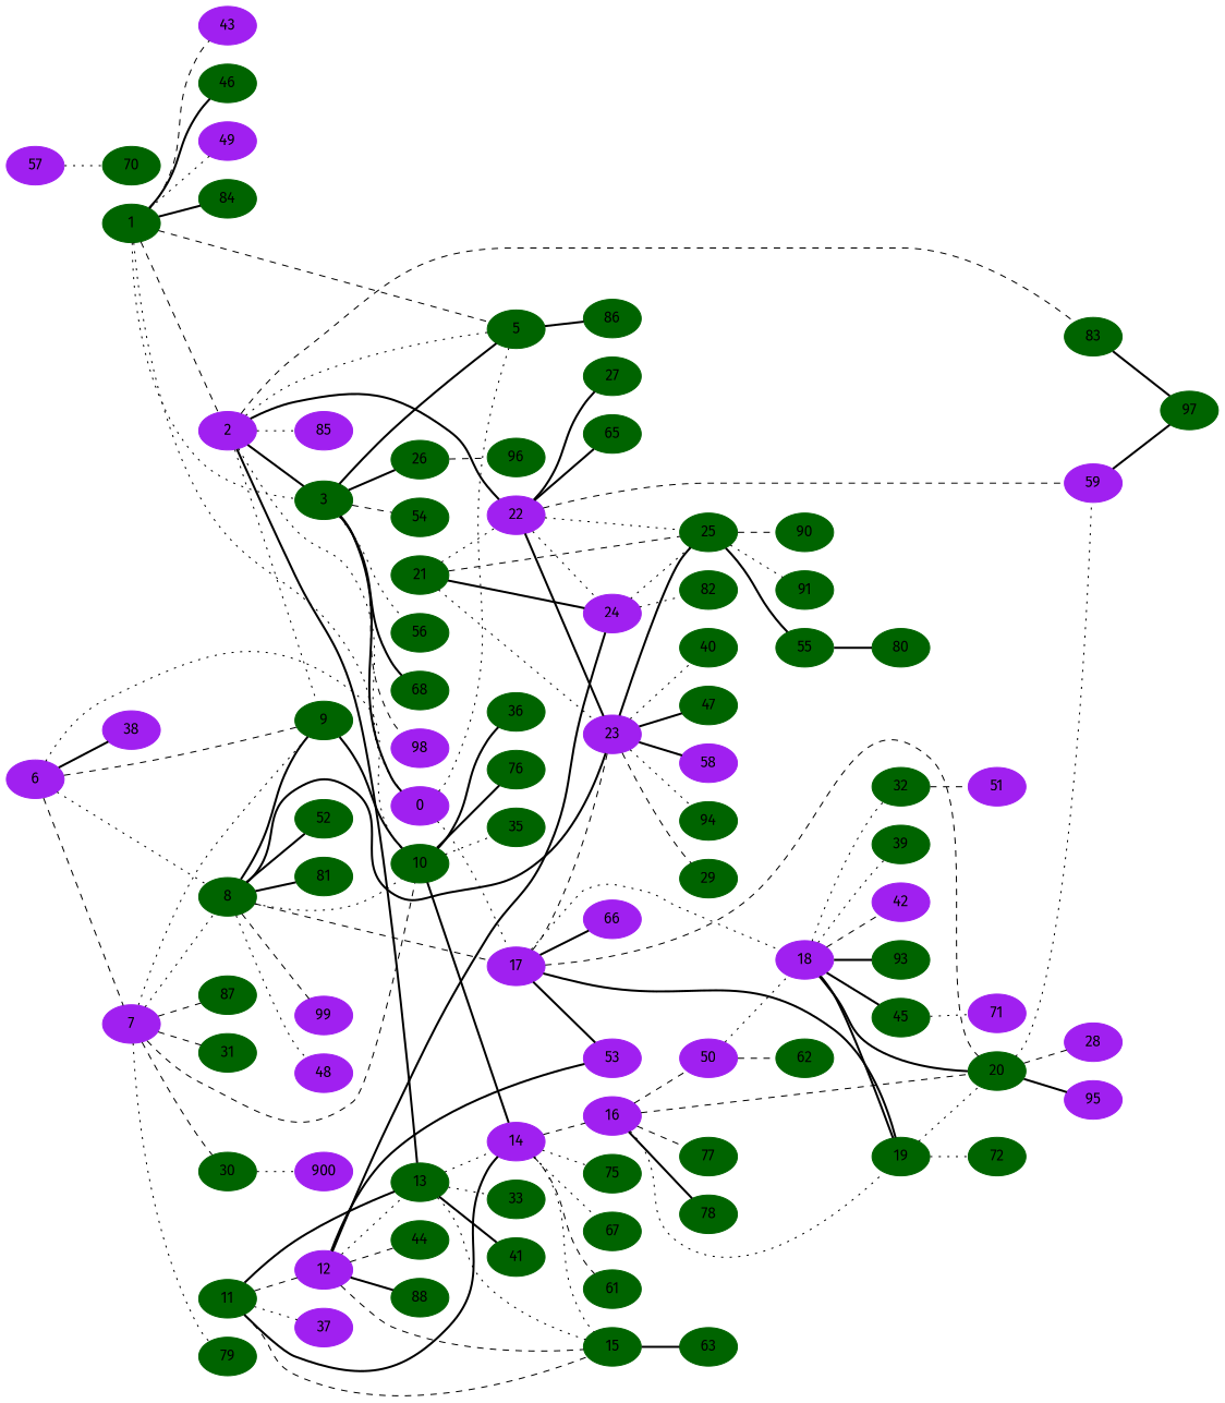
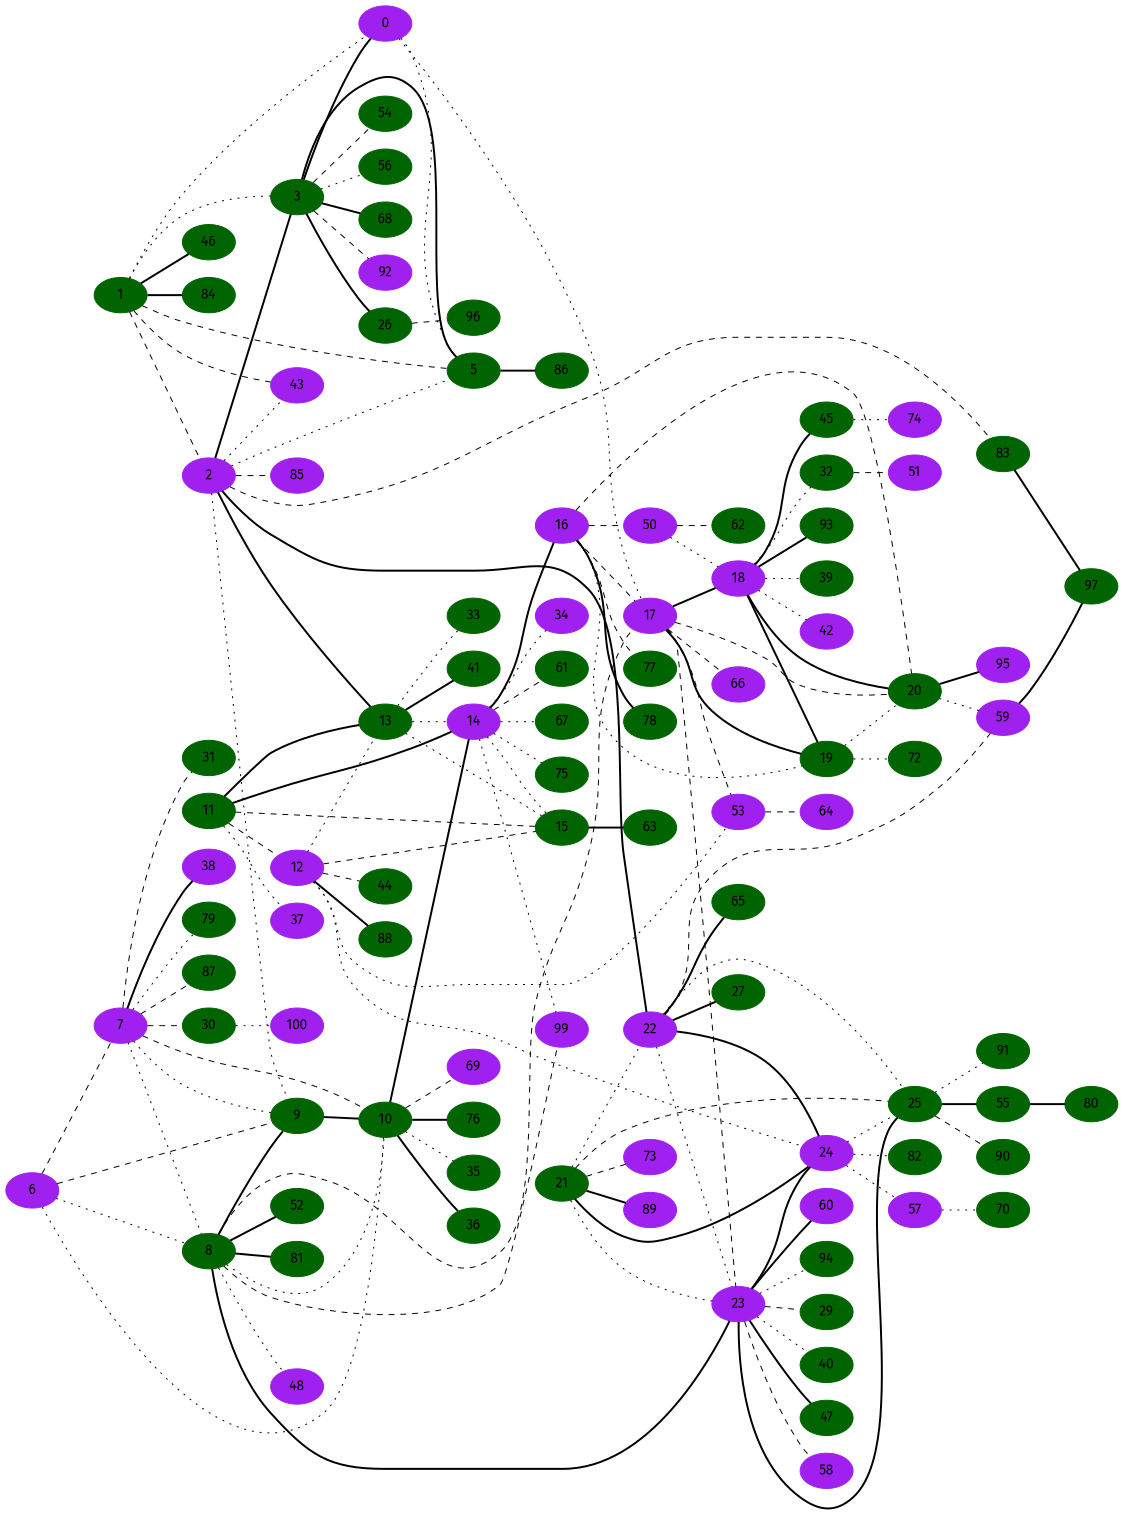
  graph {
    fontname="Fira Sans"
    rankdir=LR
    node [color=darkgreen fontname="Fira Sans" style=filled]
    edge [fontname="Fira Sans" style=dotted]
    2 [color=purple]
    1
    3
    n4 [color=purple label=0]
    5
    43 [color=purple]
    46
-   49 [color=purple]
    84
    9
    13
    22 [color=purple]
    83
    85 [color=purple]
    26
    54
    56
    68
-   98 [color=purple]
+   98 [color=purple label=92]
    17 [color=purple]
    86
    10
    14 [color=purple]
    15
    33
    41
    23 [color=purple]
    24 [color=purple]
    59 [color=purple]
    25
    27
    65
    97
    96
    53 [color=purple]
    18 [color=purple]
    19
    20
    66 [color=purple]
    6 [color=purple]
    7 [color=purple]
    8
    30
    31
    38 [color=purple]
    79
    87
    48 [color=purple]
    52
    81
    99 [color=purple]
    35
    36
+   69 [color=purple]
    76
-   100 [color=purple label=900]
+   100 [color=purple]
    29
    40
    47
    58 [color=purple]
+   60 [color=purple]
    94
    16 [color=purple]
+   34 [color=purple]
    61
    67
    75
    11
    12 [color=purple]
    37 [color=purple]
    44
    88
    63
    57 [color=purple]
    82
+   64 [color=purple]
    50 [color=purple]
    77
    78
    32
    39
    42 [color=purple]
    45
    93
    72
-   28 [color=purple]
    95 [color=purple]
    62
    51 [color=purple]
-   74 [color=purple label=71]
+   74 [color=purple]
    21
+   73 [color=purple]
+   89 [color=purple]
    55
    90
    91
    70
    80
    2 -- 3 [style=bold]
-   2 -- n4
+   2 -- 43
    2 -- 5
    2 -- 9
    2 -- 13 [style=bold]
    2 -- 22 [style=bold]
    2 -- 83 [style=dashed]
-   2 -- 85
+   2 -- 85 [style=dashed]
    1 -- 2 [style=dashed]
    1 -- 3
    1 -- n4
    1 -- 5 [style=dashed]
    1 -- 43 [style=dashed]
    1 -- 46 [style=bold]
-   1 -- 49
    1 -- 84 [style=bold]
    3 -- n4 [style=bold]
    3 -- 5 [style=bold]
    3 -- 26 [style=bold]
    3 -- 54 [style=dashed]
    3 -- 56
    3 -- 68 [style=bold]
    3 -- 98 [style=dashed]
    n4 -- 5
    n4 -- 17
    5 -- 86 [style=bold]
    9 -- 10 [style=bold]
    13 -- 14
    13 -- 15
    13 -- 33
    13 -- 41 [style=bold]
-   22 -- 23 [style=bold]
-   22 -- 24
+   22 -- 23
+   22 -- 24 [style=bold]
    22 -- 59 [style=dashed]
    22 -- 25
    22 -- 27 [style=bold]
    22 -- 65 [style=bold]
    83 -- 97 [style=bold]
    26 -- 96 [style=dashed]
    17 -- 23 [style=dashed]
-   17 -- 53 [style=bold]
-   17 -- 18
+   17 -- 53 [style=dashed]
+   17 -- 18 [style=bold]
    17 -- 19 [style=bold]
    17 -- 20 [style=dashed]
-   17 -- 66 [style=bold]
+   17 -- 66 [style=dashed]
    10 -- 14 [style=bold]
    10 -- 35
    10 -- 36 [style=bold]
+   10 -- 69 [style=dashed]
    10 -- 76 [style=bold]
    14 -- 15
-   14 -- 16 [style=dashed]
+   14 -- 99
+   14 -- 16 [style=bold]
+   14 -- 34
    14 -- 61 [style=dashed]
    14 -- 67
    14 -- 75
    15 -- 63 [style=bold]
+   23 -- 24 [style=bold]
    23 -- 25 [style=bold]
    23 -- 29 [style=dashed]
    23 -- 40
    23 -- 47 [style=bold]
-   23 -- 58 [style=bold]
+   23 -- 58 [style=dashed]
+   23 -- 60 [style=bold]
    23 -- 94
    24 -- 25
+   24 -- 57
    24 -- 82
    59 -- 97 [style=bold]
    25 -- 55 [style=bold]
    25 -- 90 [style=dashed]
    25 -- 91
+   53 -- 64 [style=dashed]
    18 -- 19 [style=bold]
    18 -- 20 [style=bold]
    18 -- 32
    18 -- 39
-   18 -- 42 [style=dashed]
+   18 -- 42
    18 -- 45 [style=bold]
    18 -- 93 [style=bold]
    19 -- 20
    19 -- 72
    20 -- 59
-   20 -- 28 [style=dashed]
    20 -- 95 [style=bold]
    6 -- 9 [style=dashed]
    6 -- 10
    6 -- 7 [style=dashed]
    6 -- 8
    7 -- 9
    7 -- 10 [style=dashed]
    7 -- 8
    7 -- 30 [style=dashed]
    7 -- 31 [style=dashed]
-   6 -- 38 [style=bold]
+   7 -- 38 [style=bold]
    7 -- 79
    7 -- 87 [style=dashed]
    8 -- 9 [style=bold]
    8 -- 17 [style=dashed]
    8 -- 10
    8 -- 23 [style=bold]
    8 -- 48
    8 -- 52 [style=bold]
    8 -- 81 [style=bold]
    8 -- 99 [style=dashed]
    30 -- 100
+   16 -- 17 [style=dashed]
    16 -- 19
    16 -- 20 [style=dashed]
    16 -- 50 [style=dashed]
    16 -- 77 [style=dashed]
    16 -- 78 [style=bold]
    11 -- 13 [style=bold]
    11 -- 14 [style=bold]
    11 -- 15 [style=dashed]
    11 -- 12 [style=dashed]
    11 -- 37
    12 -- 13
    12 -- 15 [style=dashed]
-   12 -- 24 [style=bold]
-   12 -- 53 [style=bold]
+   12 -- 24
+   12 -- 53
    12 -- 44 [style=dashed]
    12 -- 88 [style=bold]
    57 -- 70
    50 -- 18
    50 -- 62 [style=dashed]
    32 -- 51 [style=dashed]
    45 -- 74
    21 -- 22
    21 -- 23
    21 -- 24 [style=bold]
    21 -- 25 [style=dashed]
+   21 -- 73 [style=dashed]
+   21 -- 89 [style=bold]
    55 -- 80 [style=bold]
  }
